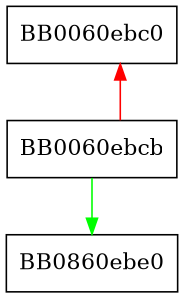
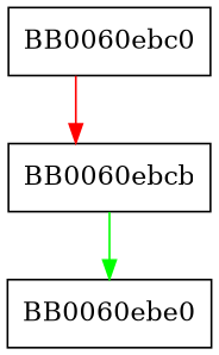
  digraph {
    splines=ortho
    node [shape=box]
    BB0060ebc0
    BB0060ebcb
-   BB0060ebe0 [label=BB0860ebe0]
-   BB0060ebcb -> BB0060ebc0 [color=red]
+   BB0060ebe0
+   BB0060ebc0 -> BB0060ebcb [color=red]
    BB0060ebcb -> BB0060ebe0 [color=green]
  }
